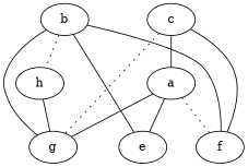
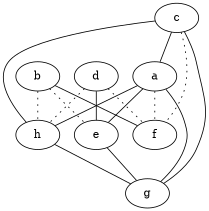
  graph {
    a
    e
    f
    g
    h
    b
    c
+   d
    a -- e
    a -- f [style=dotted]
    a -- g
+   a -- h
    h -- g
-   b -- e
+   b -- e [style=dotted]
    b -- f
-   b -- g
+   e -- g
    b -- h [style=dotted]
    c -- a
-   c -- f
-   c -- g [style=dotted]
+   c -- f [style=dotted]
+   c -- g [style=solid]
+   c -- h
+   d -- e
+   d -- f [style=dotted]
+   d -- h [style=dotted]
  }
